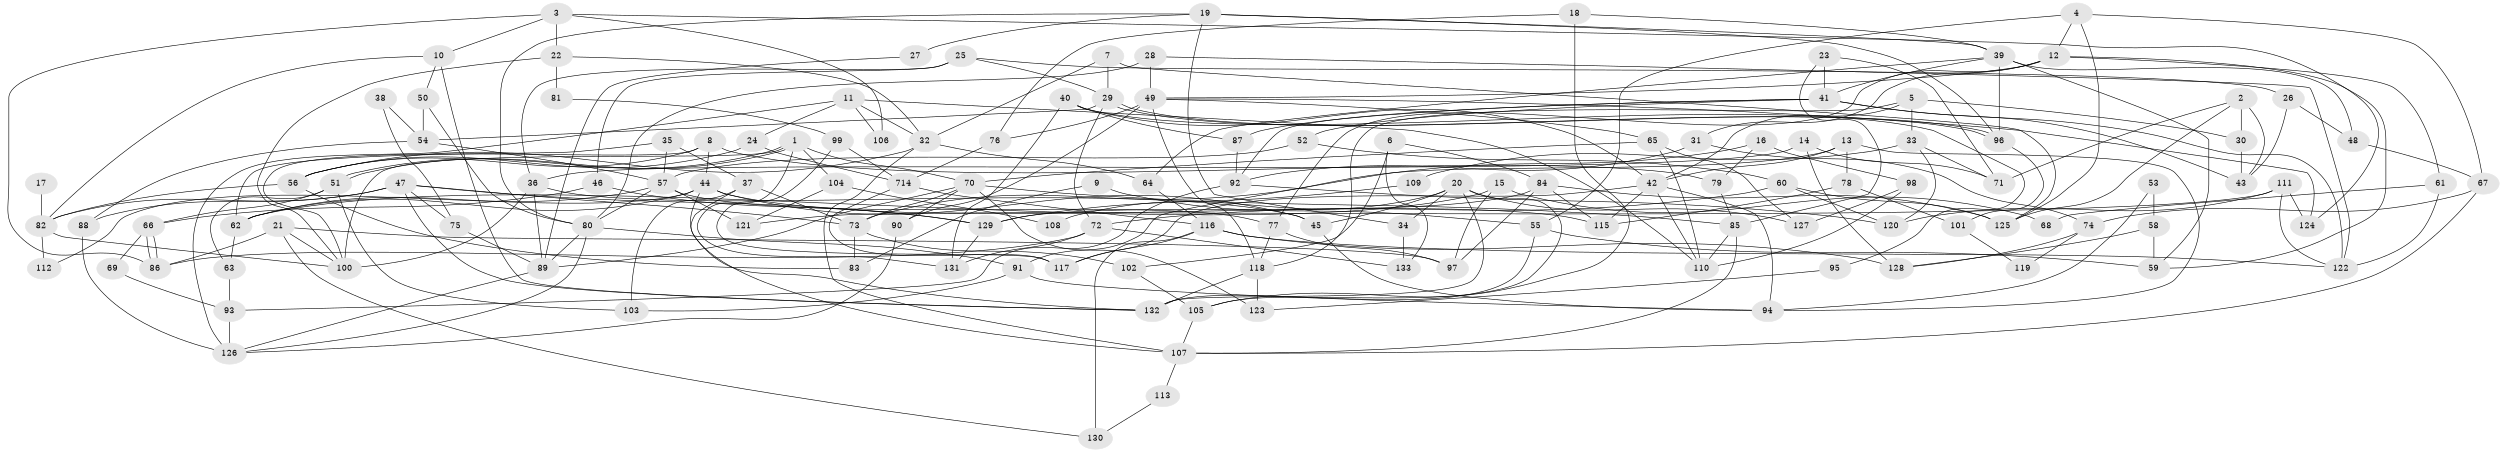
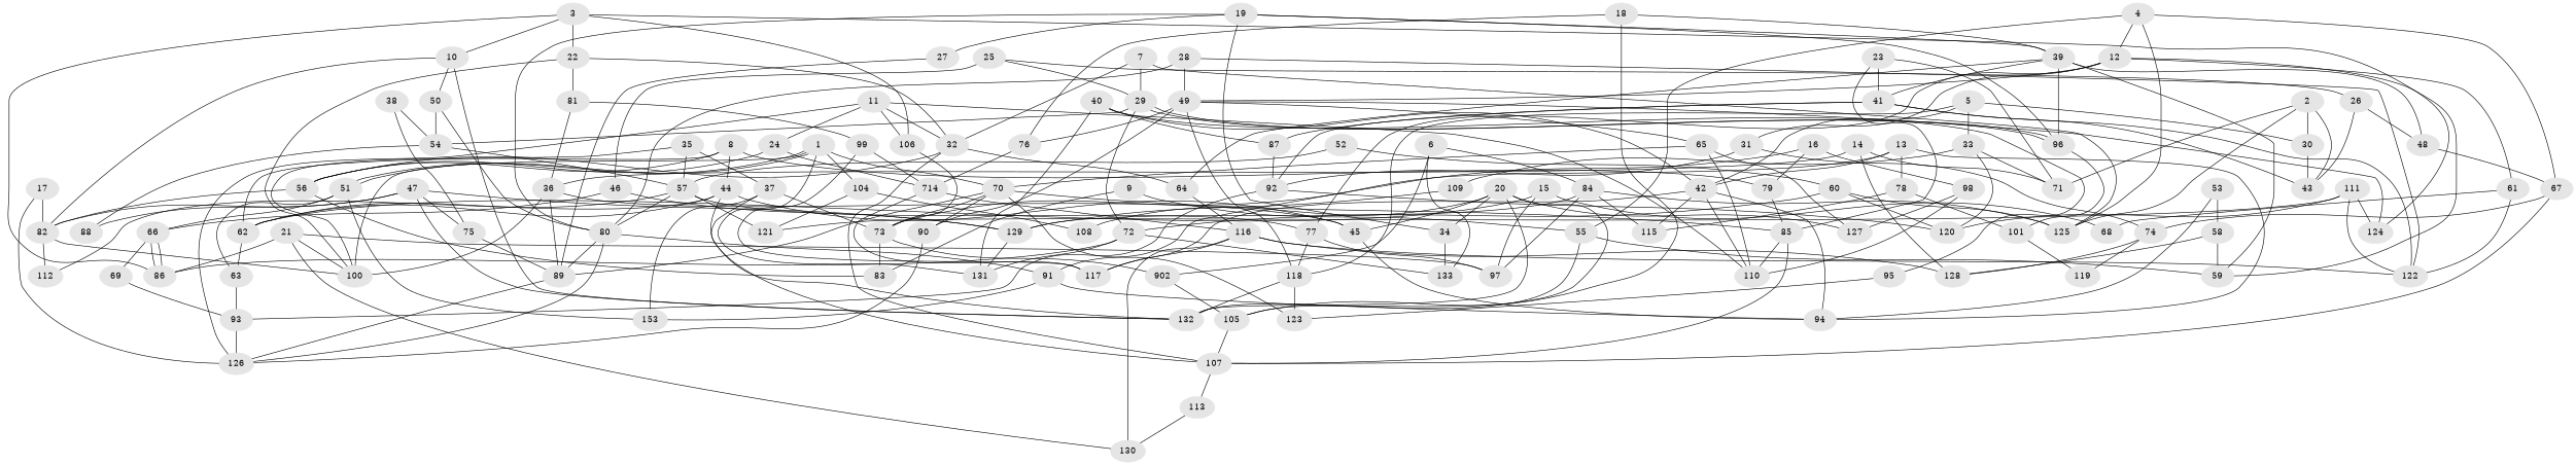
  graph {
    node [color=gray90 style=filled]
    1
    51
    70
    100
    104
    131
-   103
+   103 [label=153]
    66
    63
    73
    85
    89
    90
    123
    108
    121
    2
    30
    43
    71
    125
    3
    10
    22
    86
    106
    124
    50
    82
    132
    32
    81
    4
    12
    55
    67
    31
    49
    59
    61
    77
    74
    107
    5
    33
    42
    118
    109
    120
    110
    94
    115
    117
    6
    84
-   102
+   102 [label=902]
    133
    97
    129
    105
    7
    29
    96
    54
    72
    56
    64
    8
    44
    79
    62
    45
    112
    83
    9
    80
    11
    24
    126
    n80 [label=714]
    92
    76
    65
    68
    122
    13
    78
    101
    14
    36
    128
    15
    16
    91
    98
    127
    17
    18
    39
    41
    48
    19
    27
    34
    20
    21
    130
    99
    23
    87
    52
    116
    25
    26
    46
    28
    57
    88
    119
    93
    113
    35
    37
    38
    75
    40
    95
    60
    69
    47
    53
    58
    111
    1 -- 51
    1 -- 51
    1 -- 70
    1 -- 100
    1 -- 104
    1 -- 131
    51 -- 103
    51 -- 66
    51 -- 63
    70 -- 73
    70 -- 85
    70 -- 89
    70 -- 90
    70 -- 123
    104 -- 108
    104 -- 121
    66 -- 86
    66 -- 86
    66 -- 69
    63 -- 93
    73 -- 102
    73 -- 83
    85 -- 107
    85 -- 110
    89 -- 126
    90 -- 126
    2 -- 30
    2 -- 43
    2 -- 71
    2 -- 125
    30 -- 43
    3 -- 10
    3 -- 22
    3 -- 86
    3 -- 106
    3 -- 124
    10 -- 50
    10 -- 82
    10 -- 132
    22 -- 100
    22 -- 32
    22 -- 81
    50 -- 54
    50 -- 80
    82 -- 100
    82 -- 112
    32 -- 107
    32 -- 56
    32 -- 64
    81 -- 99
    4 -- 125
    4 -- 12
    4 -- 55
    4 -- 67
    12 -- 31
    12 -- 49
    12 -- 59
    12 -- 61
    12 -- 77
    55 -- 132
    55 -- 59
    67 -- 74
    67 -- 107
    31 -- 74
    31 -- 92
    49 -- 90
    49 -- 124
    49 -- 118
    49 -- 76
    49 -- 65
    61 -- 68
    61 -- 122
    77 -- 118
    77 -- 97
    74 -- 128
    74 -- 119
    107 -- 113
    5 -- 30
    5 -- 33
    5 -- 42
    5 -- 118
    33 -- 71
    33 -- 109
    33 -- 120
    42 -- 110
    42 -- 94
    42 -- 115
    42 -- 117
    118 -- 123
    118 -- 132
    109 -- 129
    6 -- 84
    6 -- 102
    6 -- 133
    84 -- 125
    84 -- 115
    84 -- 97
    84 -- 129
    102 -- 105
    129 -- 131
    105 -- 107
    7 -- 125
    7 -- 32
    7 -- 29
    29 -- 96
    29 -- 96
    29 -- 54
    29 -- 72
    96 -- 101
    54 -- 57
    54 -- 88
    72 -- 131
    72 -- 86
    72 -- 133
    56 -- 82
    56 -- 83
    64 -- 116
    8 -- 100
    8 -- 56
    8 -- 44
    8 -- 79
    44 -- 132
-   44 -- 115
    44 -- 62
    44 -- 45
    44 -- 112
    79 -- 85
    62 -- 63
    45 -- 94
    9 -- 55
    9 -- 83
    80 -- 89
    80 -- 126
    80 -- 91
    11 -- 106
    11 -- 32
    11 -- 110
    11 -- 24
    11 -- 126
    24 -- 56
    24 -- n80
    n80 -- 117
    n80 -- 116
    92 -- 120
    92 -- 93
    76 -- n80
    65 -- 70
    65 -- 110
    65 -- 127
    13 -- 73
    13 -- 42
    13 -- 94
    13 -- 78
    78 -- 115
    78 -- 101
    101 -- 119
    14 -- 71
    14 -- 36
    14 -- 128
    36 -- 100
    36 -- 89
    36 -- 45
    15 -- 97
    15 -- 62
    15 -- 68
    16 -- 79
    16 -- 91
    16 -- 98
    91 -- 103
    91 -- 94
    98 -- 110
    98 -- 127
    17 -- 82
-   88 -- 126
+   17 -- 126
    18 -- 105
    18 -- 76
    18 -- 39
    39 -- 59
    39 -- 96
    39 -- 64
    39 -- 41
    39 -- 48
    41 -- 43
    41 -- 92
    41 -- 122
    41 -- 87
-   41 -- 52
    48 -- 67
    19 -- 96
    19 -- 80
    19 -- 39
    19 -- 27
    19 -- 34
    27 -- 89
    34 -- 133
    20 -- 108
    20 -- 132
    20 -- 105
    20 -- 45
    20 -- 127
    20 -- 34
    21 -- 100
    21 -- 86
    21 -- 97
    21 -- 130
    99 -- 117
    99 -- n80
    23 -- 85
    23 -- 71
    23 -- 41
    87 -- 92
    52 -- 57
    52 -- 60
    116 -- 117
    116 -- 122
    116 -- 128
    116 -- 130
    25 -- 29
-   25 -- 36
+   81 -- 36
    25 -- 26
    25 -- 46
    26 -- 43
    26 -- 48
    46 -- 66
    46 -- 129
    28 -- 49
    28 -- 80
    28 -- 122
    57 -- 121
    57 -- 77
    57 -- 62
    57 -- 80
    93 -- 126
    113 -- 130
    35 -- 62
    35 -- 57
    35 -- 37
    37 -- 103
    37 -- 73
    37 -- 107
    38 -- 54
    38 -- 75
    75 -- 89
    40 -- 131
    40 -- 42
    40 -- 87
    40 -- 95
    95 -- 123
    60 -- 125
    60 -- 120
    60 -- 72
    69 -- 93
-   47 -- 73
+   106 -- 73
    47 -- 82
    47 -- 132
    47 -- 129
    47 -- 88
    47 -- 75
    53 -- 94
    53 -- 58
    58 -- 59
    58 -- 128
    111 -- 121
    111 -- 124
    111 -- 120
    111 -- 122
  }
